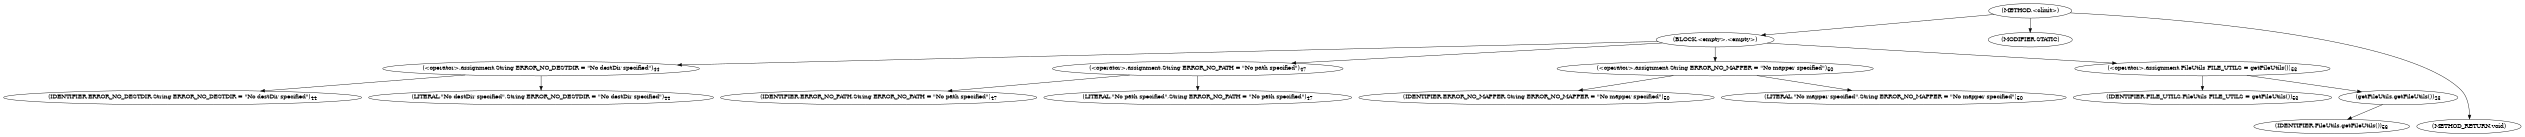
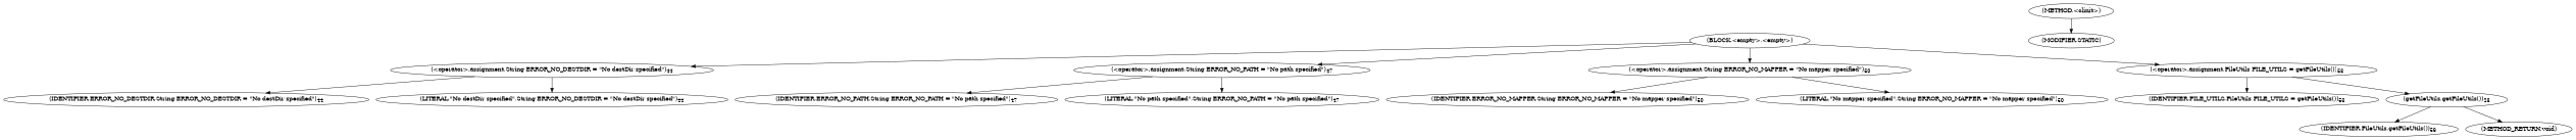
  digraph {
    n1 [label=<(METHOD,&lt;clinit&gt;)>]
    n2 [label=<(BLOCK,&lt;empty&gt;,&lt;empty&gt;)>]
    n3 [label=<(MODIFIER,STATIC)>]
    n4 [label=<(METHOD_RETURN,void)>]
    n5 [label=<(&lt;operator&gt;.assignment,String ERROR_NO_DESTDIR = &quot;No destDir specified&quot;)<SUB>44</SUB>>]
    n6 [label=<(&lt;operator&gt;.assignment,String ERROR_NO_PATH = &quot;No path specified&quot;)<SUB>47</SUB>>]
    n7 [label=<(&lt;operator&gt;.assignment,String ERROR_NO_MAPPER = &quot;No mapper specified&quot;)<SUB>50</SUB>>]
    n8 [label=<(&lt;operator&gt;.assignment,FileUtils FILE_UTILS = getFileUtils())<SUB>53</SUB>>]
    n9 [label=<(IDENTIFIER,ERROR_NO_DESTDIR,String ERROR_NO_DESTDIR = &quot;No destDir specified&quot;)<SUB>44</SUB>>]
    n10 [label=<(LITERAL,&quot;No destDir specified&quot;,String ERROR_NO_DESTDIR = &quot;No destDir specified&quot;)<SUB>44</SUB>>]
    n11 [label=<(IDENTIFIER,ERROR_NO_PATH,String ERROR_NO_PATH = &quot;No path specified&quot;)<SUB>47</SUB>>]
    n12 [label=<(LITERAL,&quot;No path specified&quot;,String ERROR_NO_PATH = &quot;No path specified&quot;)<SUB>47</SUB>>]
    n13 [label=<(IDENTIFIER,ERROR_NO_MAPPER,String ERROR_NO_MAPPER = &quot;No mapper specified&quot;)<SUB>50</SUB>>]
    n14 [label=<(LITERAL,&quot;No mapper specified&quot;,String ERROR_NO_MAPPER = &quot;No mapper specified&quot;)<SUB>50</SUB>>]
    n15 [label=<(IDENTIFIER,FILE_UTILS,FileUtils FILE_UTILS = getFileUtils())<SUB>53</SUB>>]
    n16 [label=<(getFileUtils,getFileUtils())<SUB>23</SUB>>]
    n17 [label=<(IDENTIFIER,FileUtils,getFileUtils())<SUB>56</SUB>>]
-   n1 -> n2
    n1 -> n3
-   n1 -> n4
+   n16 -> n4
    n2 -> n5
    n2 -> n6
    n2 -> n7
    n2 -> n8
    n5 -> n9
    n5 -> n10
    n6 -> n11
    n6 -> n12
    n7 -> n13
    n7 -> n14
    n8 -> n15
    n8 -> n16
    n16 -> n17
  }
